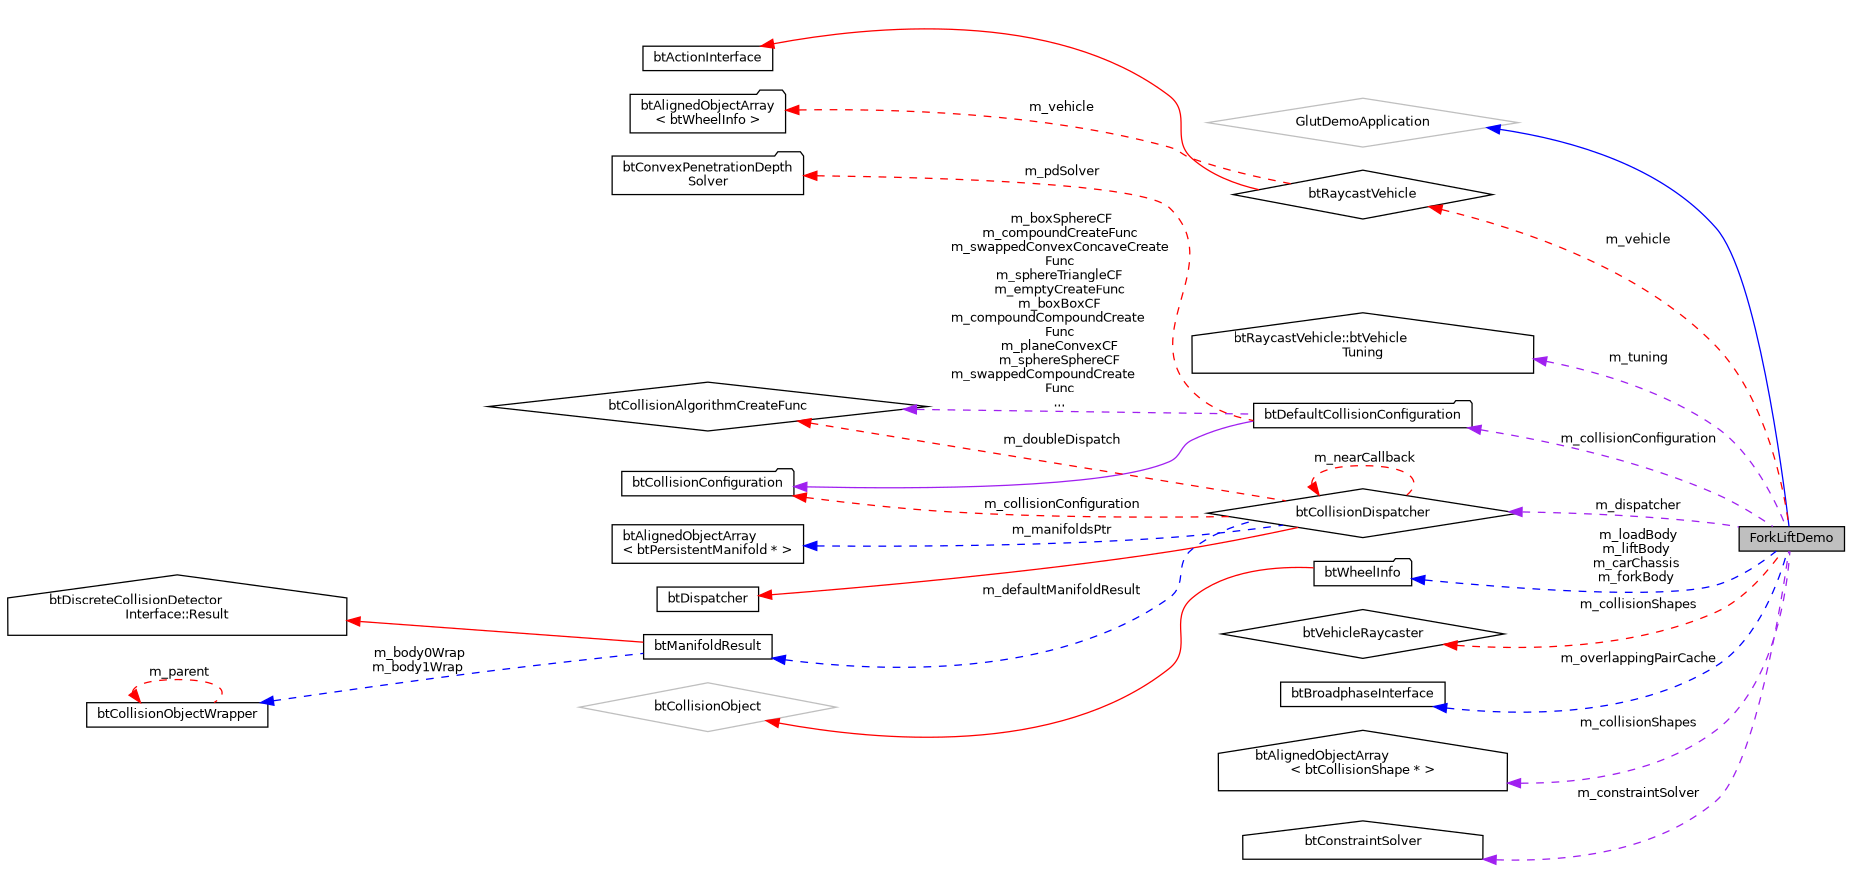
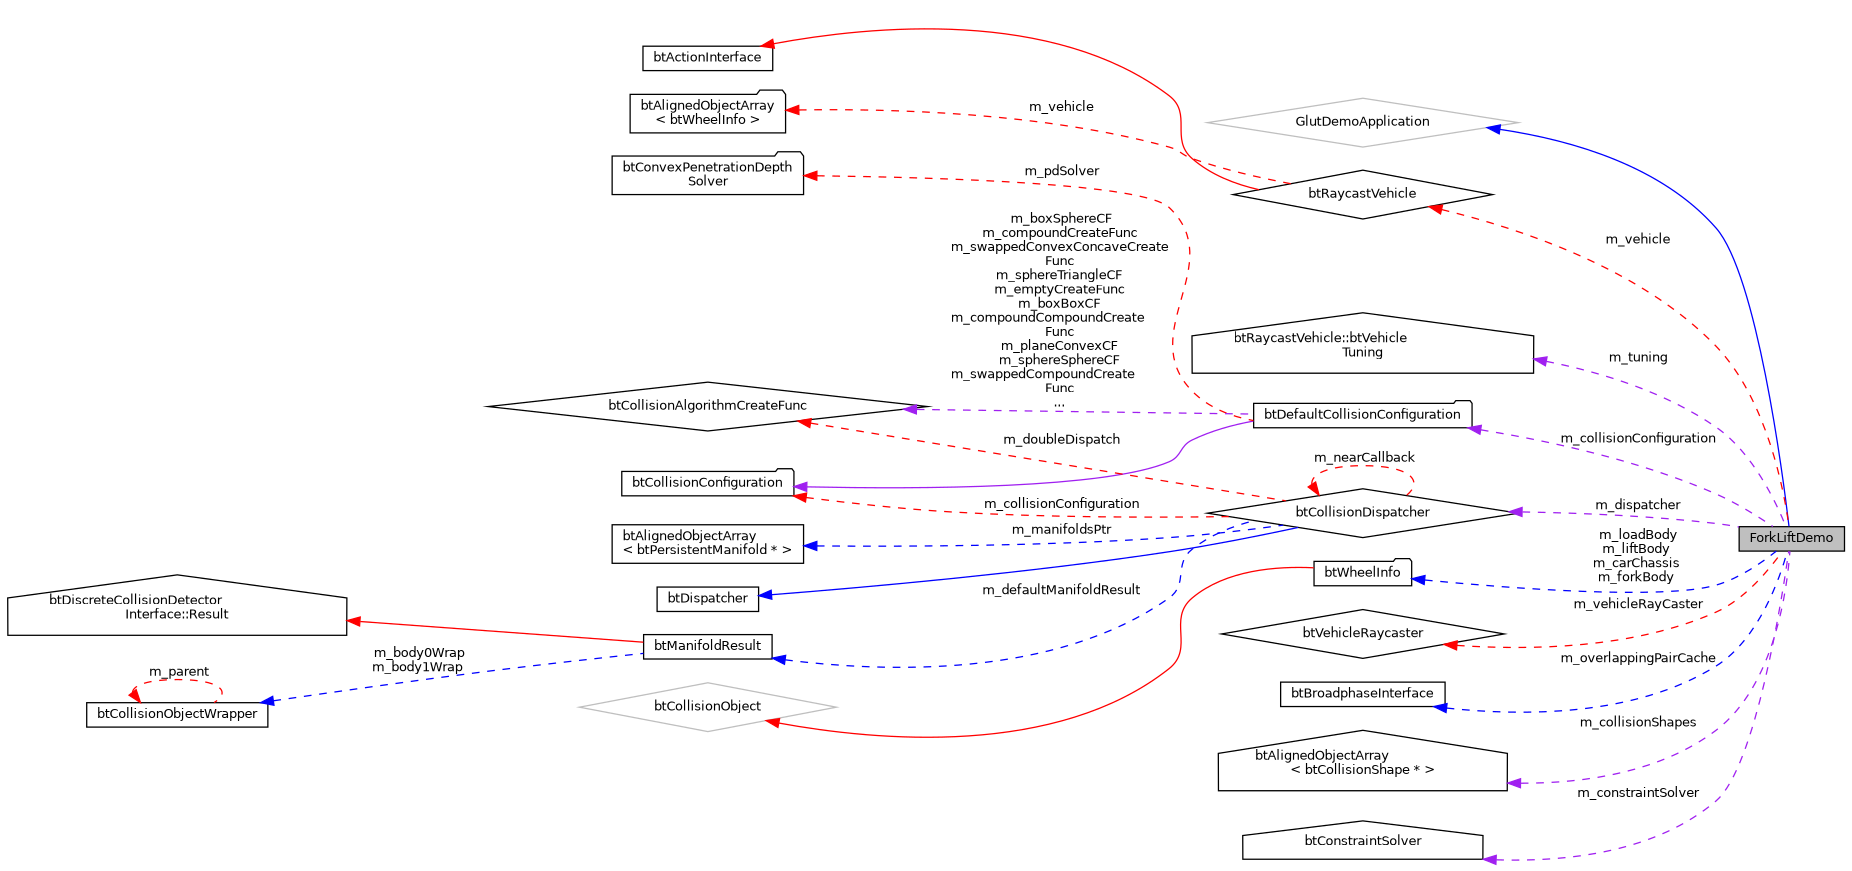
  digraph {
    fontname="DejaVu Sans"
    rankdir=LR
    node [color=black fillcolor=white fontname="DejaVu Sans" fontsize=10 shape=box style=filled]
    edge [color=red dir=back fontname="DejaVu Sans" fontsize=10 labelfontname=Helvetica labelfontsize=10 style=dashed]
    n1 [fillcolor=grey75 fontcolor=black height=0.2 label=ForkLiftDemo width=0.4]
    n2 [color=grey75 height=0.2 label=GlutDemoApplication shape=diamond width=0.4]
    n3 [height=0.2 label=btRaycastVehicle shape=diamond width=0.4]
    n4 [height=0.2 label=btActionInterface width=0.4]
    n5 [height=0.2 label="btAlignedObjectArray\l\< btWheelInfo \>" shape=folder width=0.4]
    n6 [height=0.2 label="btRaycastVehicle::btVehicle\lTuning" shape=house width=0.4]
    n7 [height=0.2 label=btDefaultCollisionConfiguration shape=folder width=0.4]
    n8 [height=0.2 label=btCollisionConfiguration shape=folder width=0.4]
    n9 [height=0.2 label=btCollisionDispatcher shape=diamond width=0.4]
    n10 [height=0.2 label="btConvexPenetrationDepth\lSolver" shape=folder width=0.4]
    n11 [height=0.2 label=btCollisionAlgorithmCreateFunc shape=diamond width=0.4]
    n12 [height=0.2 label=btWheelInfo shape=folder width=0.4]
    n13 [color=grey75 height=0.2 label=btCollisionObject shape=diamond width=0.4]
    n14 [height=0.2 label=btDispatcher width=0.4]
    n15 [height=0.2 label=btManifoldResult width=0.4]
    n16 [height=0.2 label="btDiscreteCollisionDetector\lInterface::Result" shape=house width=0.4]
    n17 [height=0.2 label=btCollisionObjectWrapper width=0.4]
    n18 [height=0.2 label="btAlignedObjectArray\l\< btPersistentManifold * \>" width=0.4]
    n19 [height=0.2 label=btVehicleRaycaster shape=diamond width=0.4]
    n20 [height=0.2 label=btBroadphaseInterface width=0.4]
    n21 [height=0.2 label="btAlignedObjectArray\l\< btCollisionShape * \>" shape=house width=0.4]
    n22 [height=0.2 label=btConstraintSolver shape=house width=0.4]
    n2 -> n1 [color=blue style=solid]
    n3 -> n1 [label=" m_vehicle"]
    n4 -> n3 [style=solid]
    n5 -> n3 [label=" m_vehicle"]
    n6 -> n1 [color=purple label=" m_tuning"]
    n7 -> n1 [color=purple label=" m_collisionConfiguration"]
    n8 -> n7 [color=purple style=solid]
    n8 -> n9 [label=" m_collisionConfiguration"]
    n9 -> n1 [color=purple label=" m_dispatcher"]
    n9 -> n9 [label=" m_nearCallback"]
    n10 -> n7 [label=" m_pdSolver"]
    n11 -> n7 [color=purple label=" m_boxSphereCF\nm_compoundCreateFunc\nm_swappedConvexConcaveCreate\lFunc\nm_sphereTriangleCF\nm_emptyCreateFunc\nm_boxBoxCF\nm_compoundCompoundCreate\lFunc\nm_planeConvexCF\nm_sphereSphereCF\nm_swappedCompoundCreate\lFunc\n..."]
    n11 -> n9 [label=" m_doubleDispatch"]
    n12 -> n1 [color=blue label=" m_loadBody\nm_liftBody\nm_carChassis\nm_forkBody"]
    n13 -> n12 [style=solid]
-   n14 -> n9 [style=solid]
+   n14 -> n9 [color=blue style=solid]
    n15 -> n9 [color=blue label=" m_defaultManifoldResult"]
    n16 -> n15 [style=solid]
    n17 -> n15 [color=blue label=" m_body0Wrap\nm_body1Wrap"]
    n17 -> n17 [label=" m_parent"]
    n18 -> n9 [color=blue label=" m_manifoldsPtr"]
-   n19 -> n1 [label=" m_collisionShapes"]
+   n19 -> n1 [label=" m_vehicleRayCaster"]
    n20 -> n1 [color=blue label=" m_overlappingPairCache"]
    n21 -> n1 [color=purple label=" m_collisionShapes"]
    n22 -> n1 [color=purple label=" m_constraintSolver"]
  }
